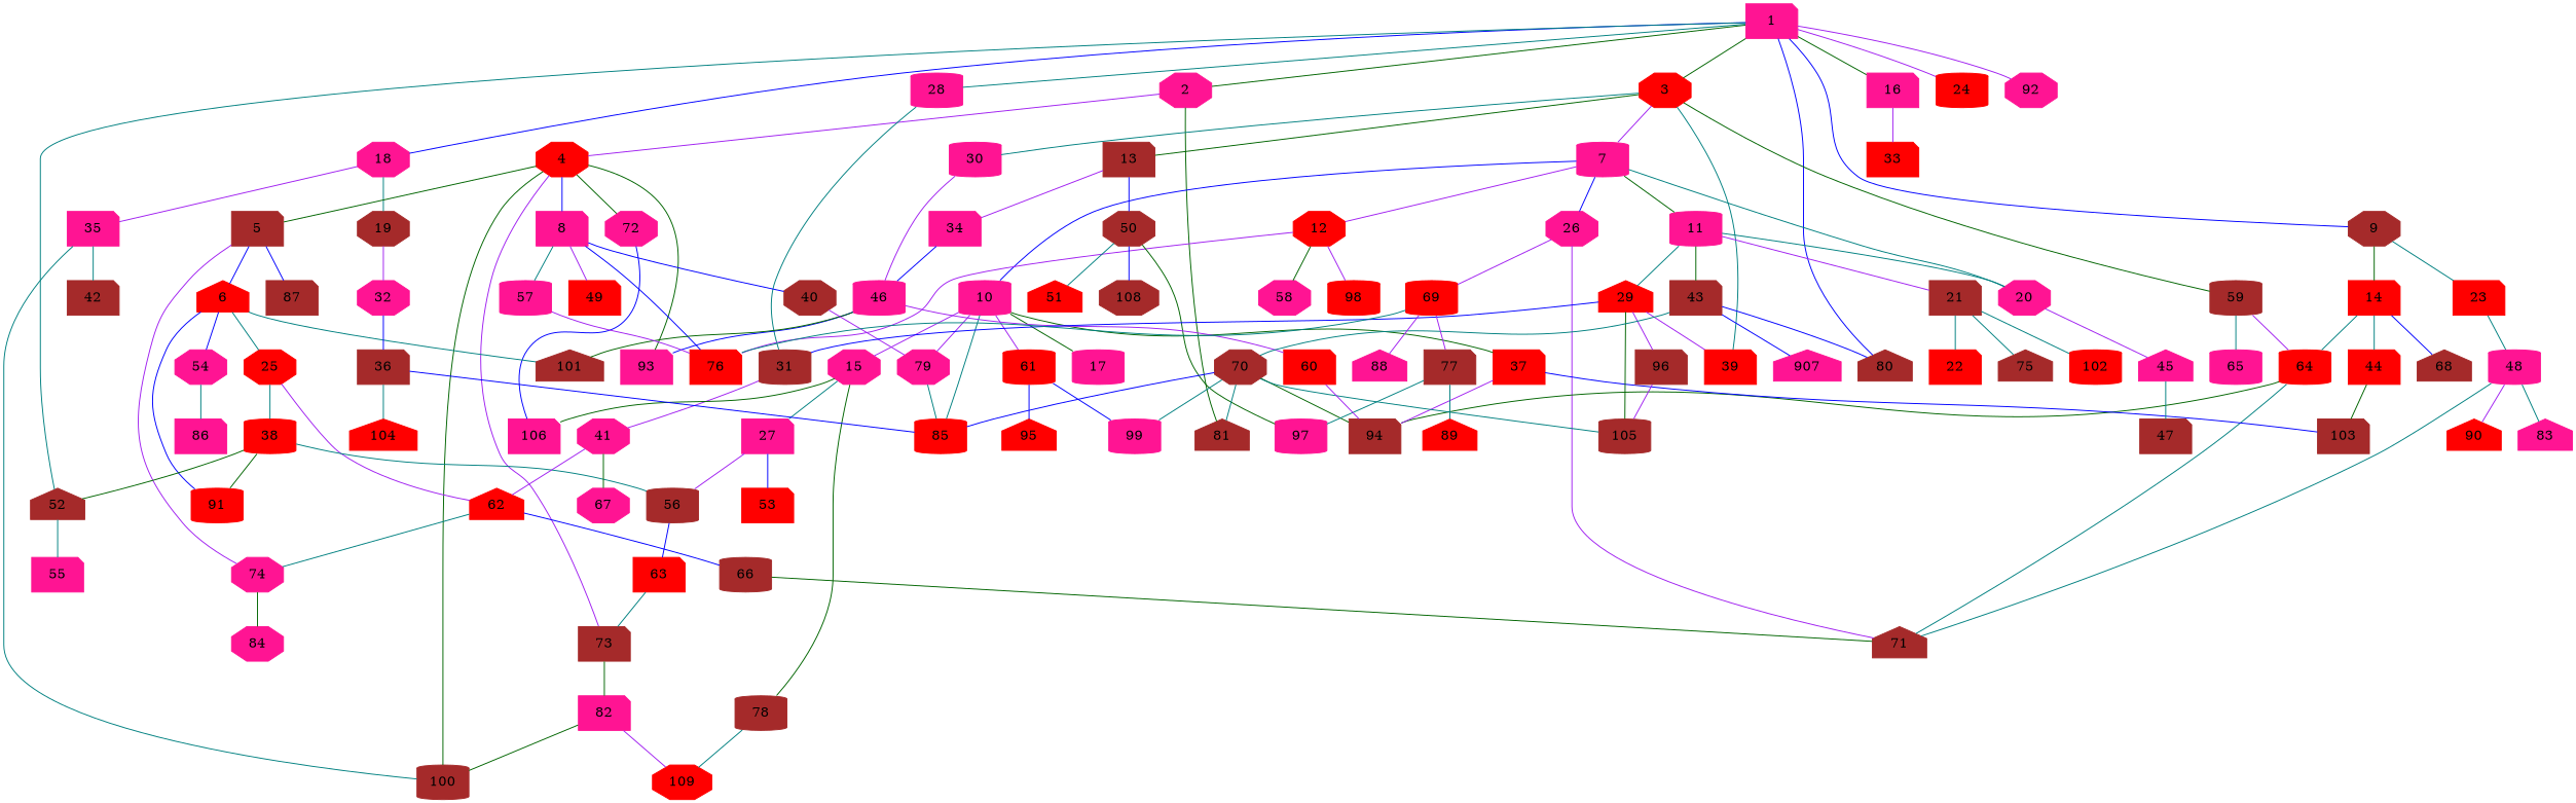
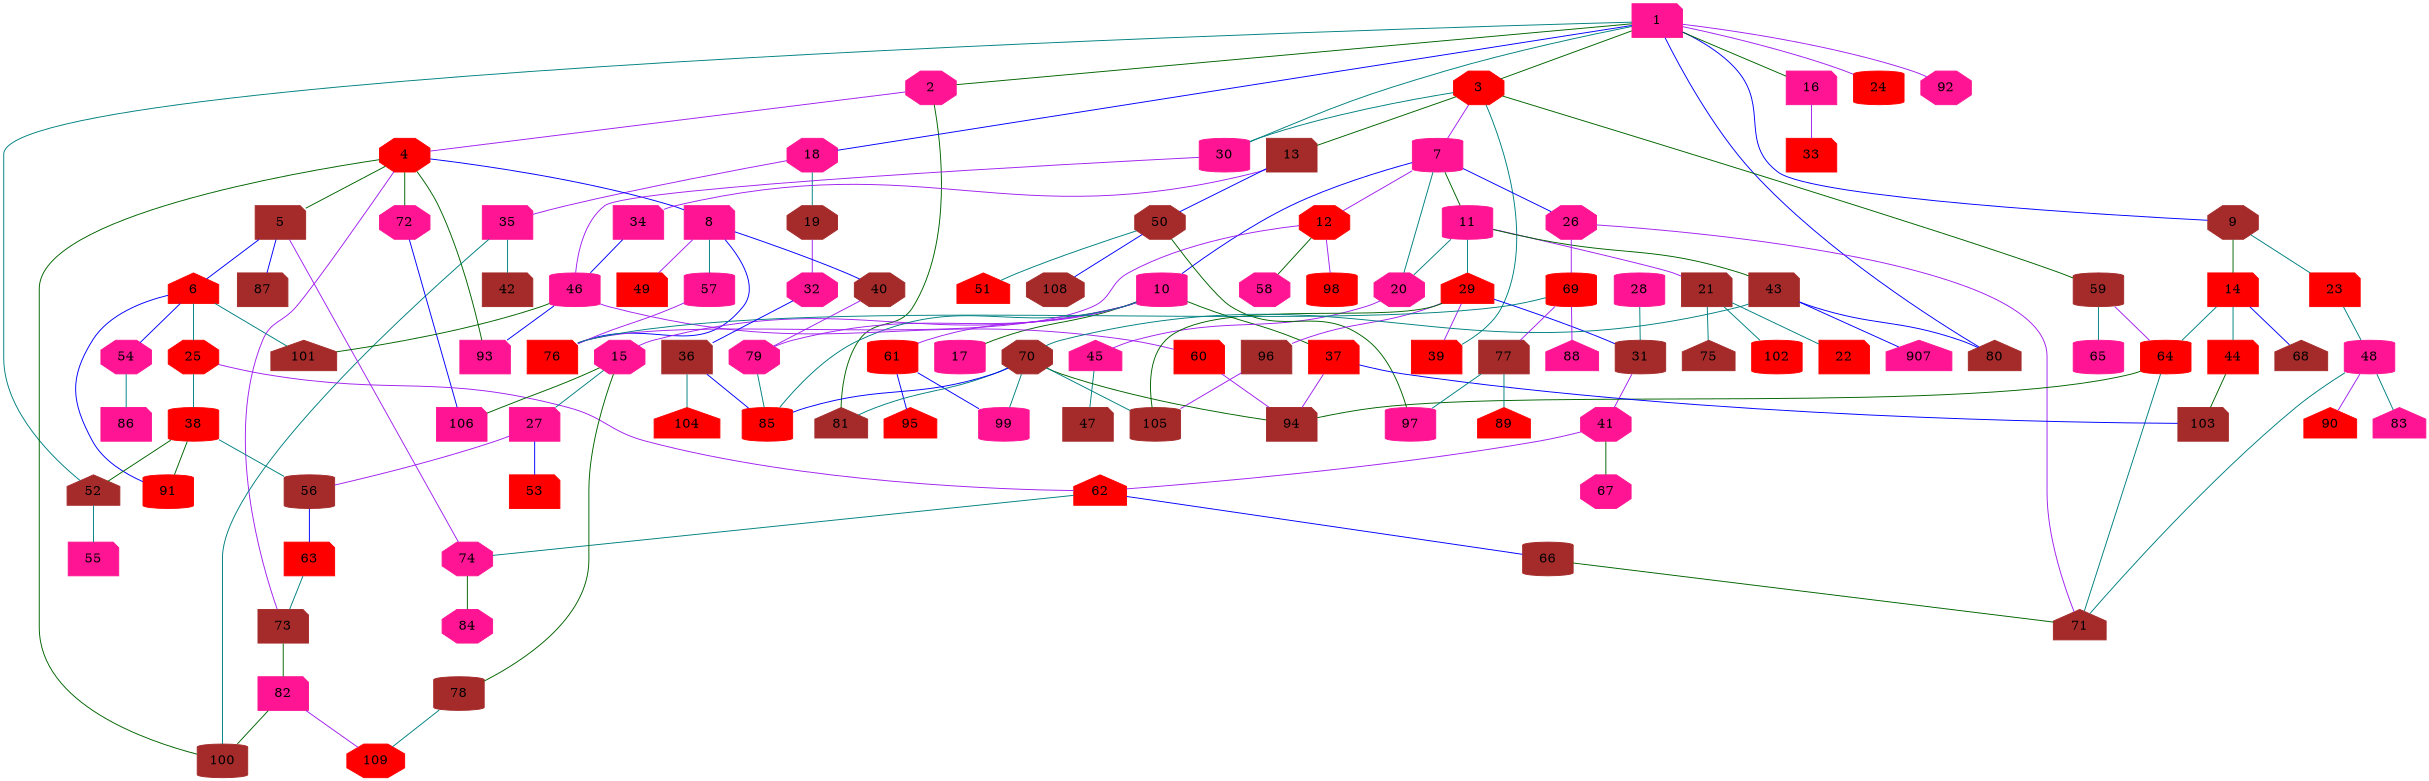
  graph {
    node [color=deeppink shape=note style=filled]
    edge [color=teal]
    2 [shape=octagon]
    1
    3 [color=red shape=octagon]
    9 [color=brown shape=octagon]
    16
    18 [shape=octagon]
    24 [color=red shape=cylinder]
    28 [shape=cylinder]
    52 [color=brown shape=house]
    80 [color=brown shape=house]
    92 [shape=octagon]
    4 [color=red shape=octagon]
    81 [color=brown shape=house]
    7 [shape=cylinder]
    13 [color=brown]
    30 [shape=cylinder]
    39 [color=red]
    59 [color=brown shape=cylinder]
    14 [color=red]
    23 [color=red]
    33 [color=red]
    19 [color=brown shape=octagon]
    35
    31 [color=brown shape=cylinder]
    55
    5 [color=brown]
    8
    72 [shape=octagon]
    73 [color=brown]
    93
    100 [color=brown shape=cylinder]
    10 [shape=cylinder]
    11 [shape=cylinder]
    12 [color=red shape=octagon]
    20 [shape=octagon]
    26 [shape=octagon]
    34
    50 [color=brown shape=octagon]
    46 [shape=cylinder]
    64 [color=red shape=cylinder]
    65 [shape=cylinder]
    6 [color=red shape=house]
    74 [shape=octagon]
    87 [color=brown]
    40 [color=brown shape=octagon]
    49 [color=red]
    57 [shape=cylinder]
    76 [color=red]
    106
    82
    25 [color=red shape=octagon]
    54 [shape=octagon]
    91 [color=red shape=cylinder]
    101 [color=brown shape=house]
    84 [shape=octagon]
    38 [color=red shape=cylinder]
    62 [color=red shape=house]
    86
    15 [shape=octagon]
    17 [shape=cylinder]
    37 [color=red]
    61 [color=red shape=cylinder]
    79 [shape=octagon]
    85 [color=red shape=cylinder]
    21 [color=brown]
    29 [color=red shape=house]
    43 [color=brown]
    58 [shape=octagon]
    98 [color=red shape=cylinder]
    45 [shape=house]
    69 [color=red shape=cylinder]
    71 [color=brown shape=house]
    44 [color=red]
    68 [color=brown shape=house]
    48 [shape=cylinder]
    27
    78 [color=brown shape=cylinder]
    94 [color=brown]
    103 [color=brown]
    95 [color=red shape=house]
    99 [shape=cylinder]
    22 [color=red]
    75 [color=brown shape=house]
    102 [color=red shape=cylinder]
    96 [color=brown]
    105 [color=brown shape=cylinder]
    70 [color=brown shape=octagon]
    n88 [label=907 shape=house]
    51 [color=red shape=house]
    97 [shape=cylinder]
    108 [color=brown shape=octagon]
    53 [color=red]
    56 [color=brown shape=cylinder]
    109 [color=red shape=octagon]
    32 [shape=octagon]
    42 [color=brown]
    36 [color=brown]
    47 [color=brown]
    83 [shape=house]
    90 [color=red shape=house]
    66 [color=brown shape=cylinder]
    77 [color=brown]
    88 [shape=house]
    63 [color=red]
    41 [shape=octagon]
    60 [color=red]
    67 [shape=octagon]
    104 [color=red shape=house]
    89 [color=red shape=house]
    2 -- 4 [color=purple]
    2 -- 81 [color=darkgreen]
    1 -- 2 [color=darkgreen]
    1 -- 3 [color=darkgreen]
    1 -- 9 [color=blue]
    1 -- 16 [color=darkgreen]
    1 -- 18 [color=blue]
    1 -- 24 [color=purple]
-   1 -- 28
+   1 -- 30
    1 -- 52
    1 -- 80 [color=blue]
    1 -- 92 [color=purple]
    3 -- 7 [color=purple]
    3 -- 13 [color=darkgreen]
    3 -- 30
    3 -- 39
    3 -- 59 [color=darkgreen]
    9 -- 14 [color=darkgreen]
    9 -- 23
    16 -- 33 [color=purple]
    18 -- 19
    18 -- 35 [color=purple]
    28 -- 31
    52 -- 55
    4 -- 5 [color=darkgreen]
    4 -- 8 [color=blue]
    4 -- 72 [color=darkgreen]
    4 -- 73 [color=purple]
    4 -- 93 [color=darkgreen]
    4 -- 100 [color=darkgreen]
    7 -- 10 [color=blue]
    7 -- 11 [color=darkgreen]
    7 -- 12 [color=purple]
    7 -- 20
    7 -- 26 [color=blue]
    13 -- 34 [color=purple]
    13 -- 50 [color=blue]
    30 -- 46 [color=purple]
    59 -- 64 [color=purple]
    59 -- 65
    14 -- 64
    14 -- 44
    14 -- 68 [color=blue]
    23 -- 48
    19 -- 32 [color=purple]
    35 -- 100
    35 -- 42
    31 -- 41 [color=purple]
    5 -- 6 [color=blue]
    5 -- 74 [color=purple]
    5 -- 87 [color=blue]
    8 -- 40 [color=blue]
    8 -- 49 [color=purple]
    8 -- 57
    8 -- 76 [color=blue]
    72 -- 106 [color=blue]
    73 -- 82 [color=darkgreen]
    10 -- 15 [color=purple]
    10 -- 17 [color=darkgreen]
    10 -- 37 [color=darkgreen]
    10 -- 61 [color=purple]
    10 -- 79 [color=purple]
    10 -- 85
    11 -- 20
    11 -- 21 [color=purple]
    11 -- 29
    11 -- 43 [color=darkgreen]
    12 -- 76 [color=purple]
    12 -- 58 [color=darkgreen]
    12 -- 98 [color=purple]
    20 -- 45 [color=purple]
    26 -- 69 [color=purple]
    26 -- 71 [color=purple]
    34 -- 46 [color=blue]
    50 -- 51
    50 -- 97 [color=darkgreen]
    50 -- 108 [color=blue]
    46 -- 93 [color=blue]
    46 -- 101 [color=darkgreen]
    46 -- 60 [color=purple]
    64 -- 71
    64 -- 94 [color=darkgreen]
    6 -- 25
    6 -- 54 [color=blue]
    6 -- 91 [color=blue]
    6 -- 101
    74 -- 84 [color=darkgreen]
    40 -- 79 [color=purple]
    57 -- 76 [color=purple]
    82 -- 100 [color=darkgreen]
    82 -- 109 [color=purple]
    25 -- 38
    25 -- 62 [color=purple]
    54 -- 86
    38 -- 52 [color=darkgreen]
    38 -- 91 [color=darkgreen]
    38 -- 56
    62 -- 74
    62 -- 66 [color=blue]
    15 -- 106 [color=darkgreen]
    15 -- 27
    15 -- 78 [color=darkgreen]
    37 -- 94 [color=purple]
    37 -- 103 [color=blue]
    61 -- 95 [color=blue]
    61 -- 99 [color=blue]
    79 -- 85
    21 -- 22
    21 -- 75
    21 -- 102
    29 -- 39 [color=purple]
    29 -- 31 [color=blue]
    29 -- 96 [color=purple]
    29 -- 105 [color=darkgreen]
    43 -- 80 [color=blue]
    43 -- 70
    43 -- n88 [color=blue]
    45 -- 47
    69 -- 76
    69 -- 77 [color=purple]
    69 -- 88 [color=purple]
    44 -- 103 [color=darkgreen]
    48 -- 71
    48 -- 83
    48 -- 90 [color=purple]
    27 -- 53 [color=blue]
    27 -- 56 [color=purple]
    78 -- 109
    96 -- 105 [color=purple]
    70 -- 81
    70 -- 85 [color=blue]
    70 -- 94 [color=darkgreen]
    70 -- 99
    70 -- 105
    56 -- 63 [color=blue]
    32 -- 36 [color=blue]
    36 -- 85 [color=blue]
    36 -- 104
    66 -- 71 [color=darkgreen]
    77 -- 97
    77 -- 89
    63 -- 73
    41 -- 62 [color=purple]
    41 -- 67 [color=darkgreen]
    60 -- 94 [color=purple]
  }
